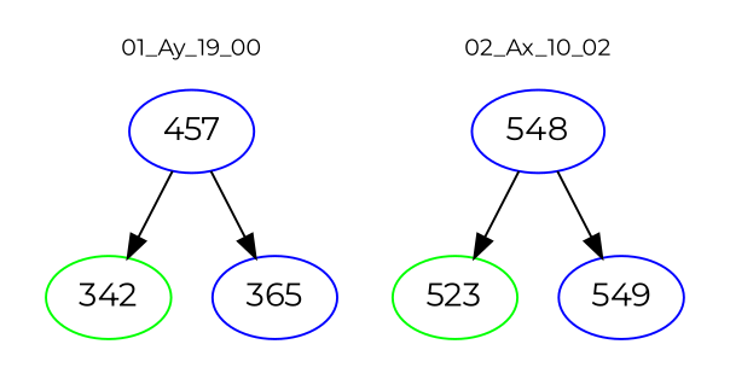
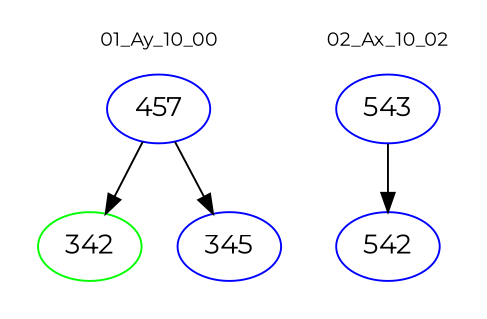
  digraph {
    fontname=Montserrat
    node [color=blue fontname=Montserrat]
    edge [color=black fontname=Montserrat]
    n1 [label=457]
    n2 [color=green label=342]
-   n3 [label=365]
-   n4 [label=548]
-   n5 [color=green label=523]
-   n6 [label=549]
+   n3 [label=345]
+   n4 [label=543]
+   n6 [label=542]
    subgraph cluster_1 {
      color=white
      fontsize=10
-     label="01_Ay_19_00"
+     label="01_Ay_10_00"
      n1
      n2
      n3
    }
    subgraph cluster_2 {
      color=white
      fontsize=10
      label="02_Ax_10_02"
      n4
-     n5
      n6
    }
    n1 -> n2
    n1 -> n3
-   n4 -> n5
    n4 -> n6
  }
